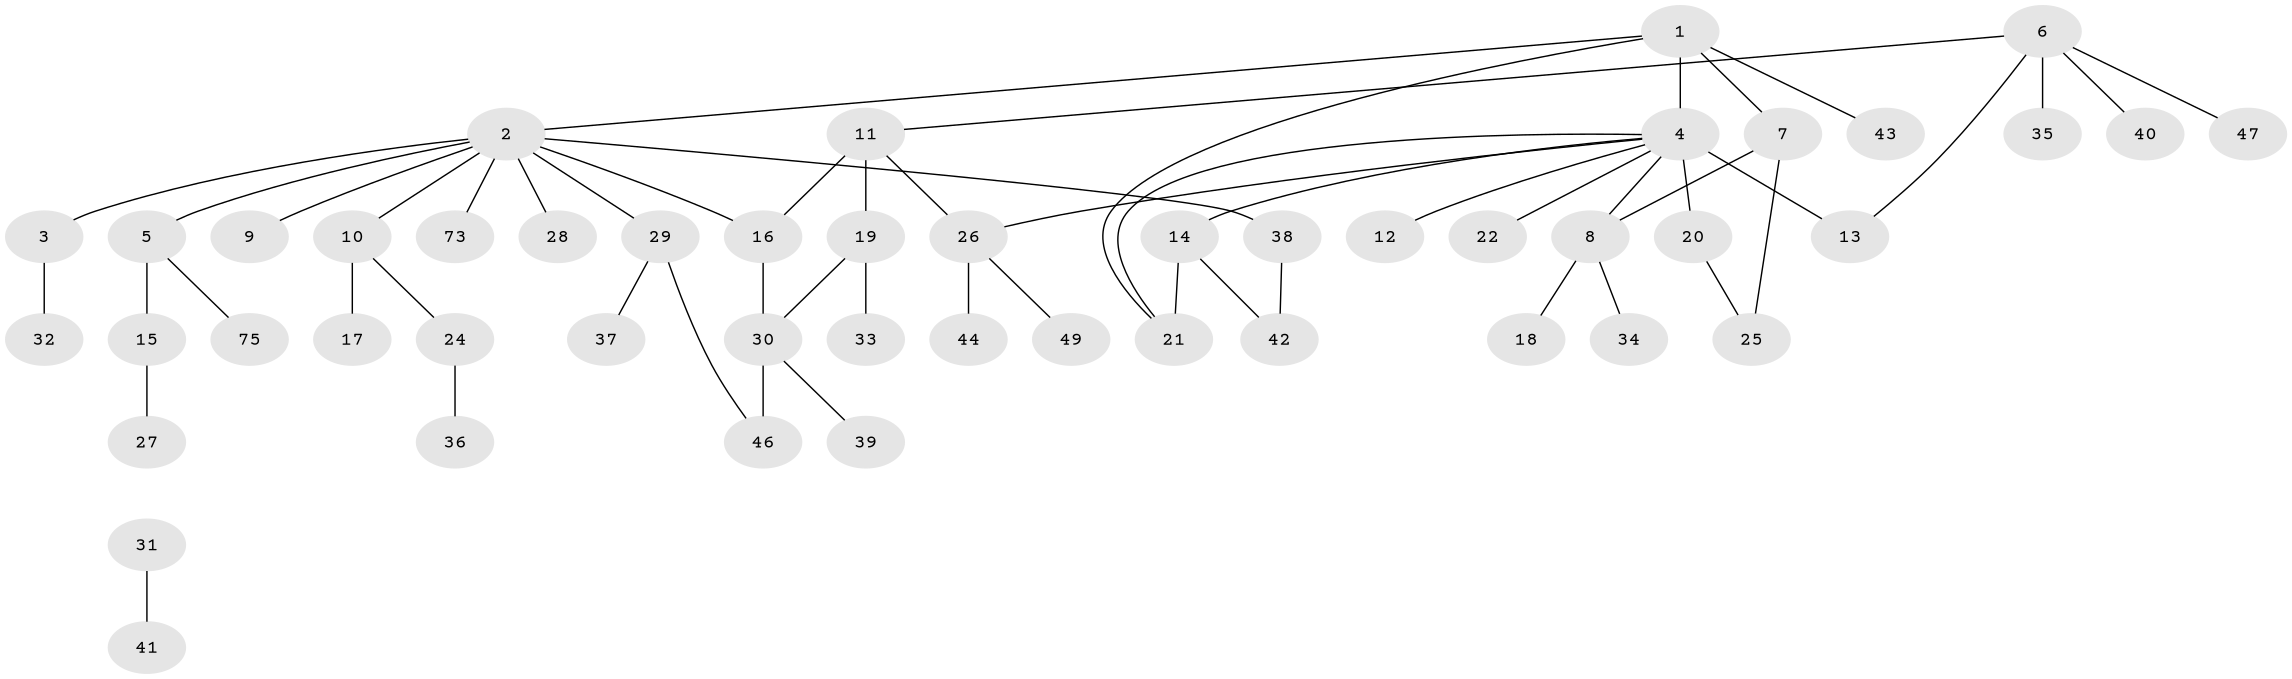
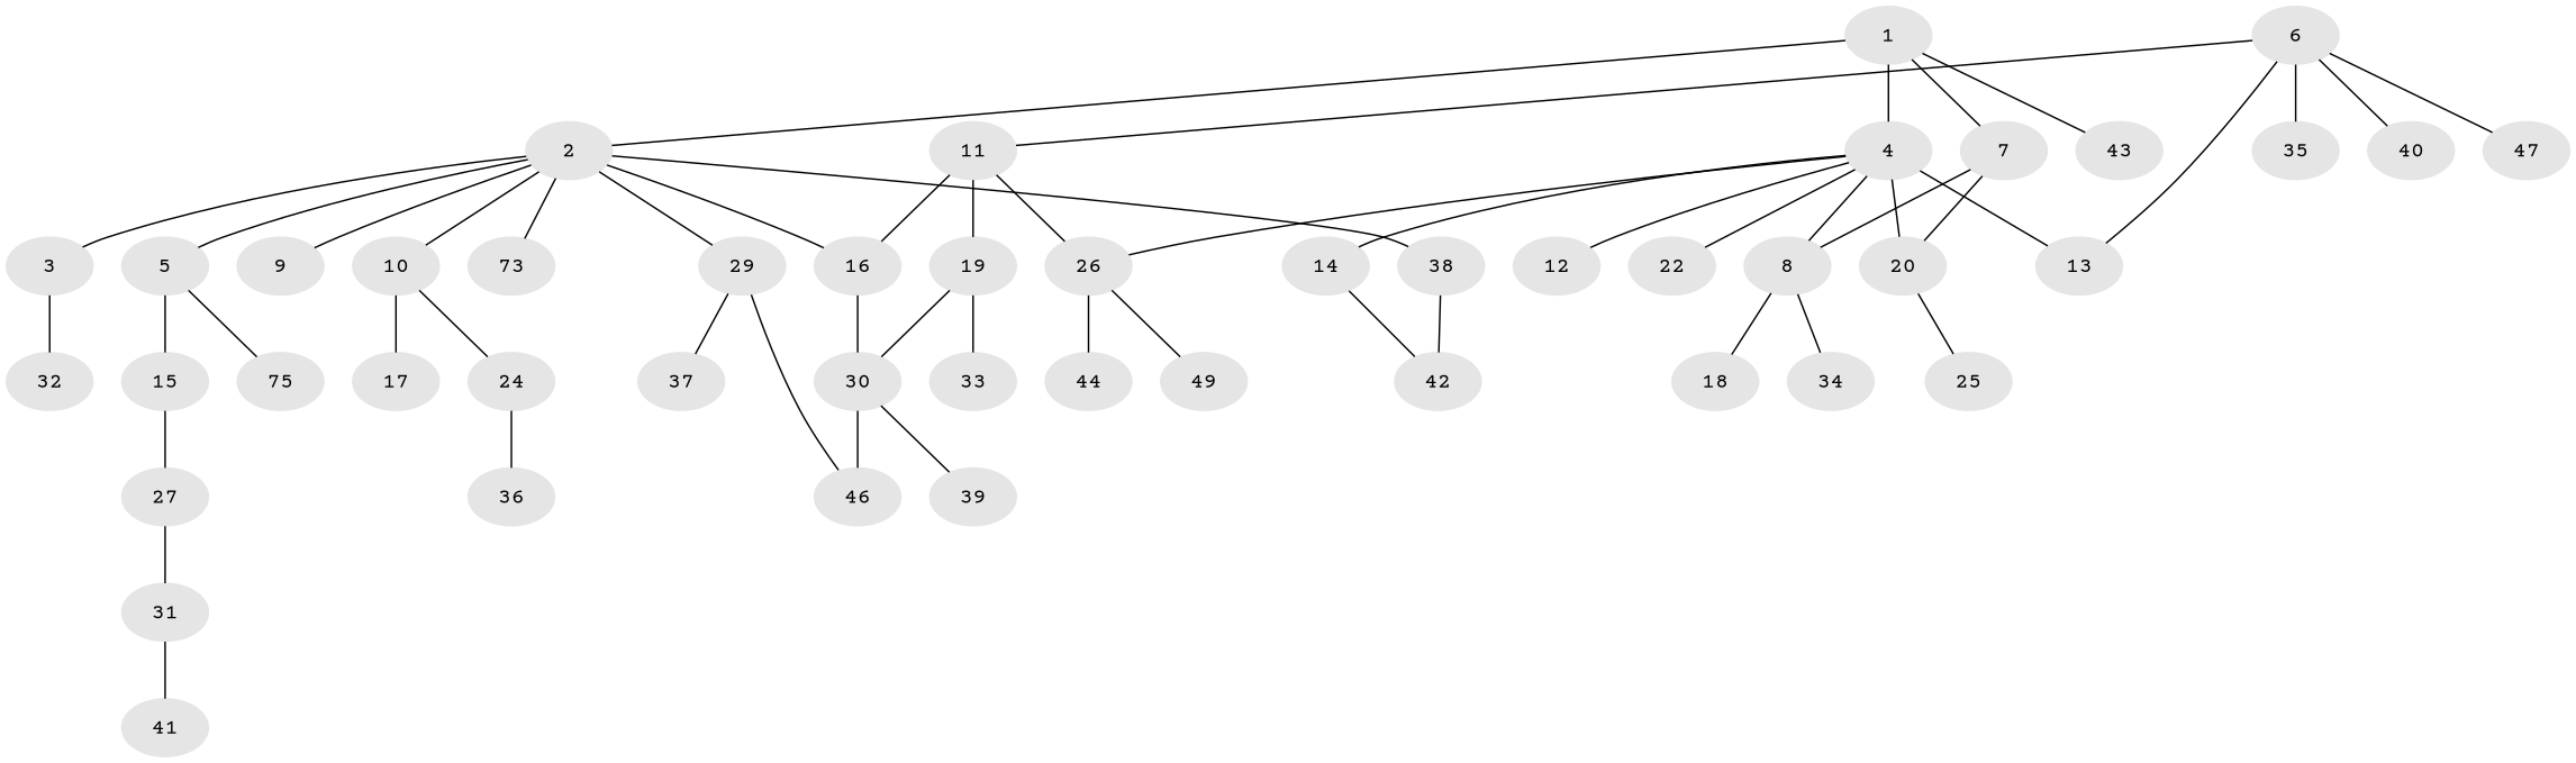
  graph {
    fontname="Courier Prime"
    node [color=gray90 fontname="Courier Prime" style=filled]
    edge [fontname="Courier Prime" weight=1.0]
    1
    2
    4
    7
-   21
    43
    3
    5
    9
    10
    n11 [label=73]
-   28
    29
    38
    16
    8
    12
    13
    14
    20
    22
    26
    32
    15
    n25 [label=75]
    17
    24
    19
    30
    33
    37
    46
    42
    6
    11
    35
    40
    47
    18
    34
    25
    44
    49
    27
    36
    31
    39
    41
    1 -- 2
    1 -- 4
    1 -- 7
-   1 -- 21
    1 -- 43
    2 -- 3
    2 -- 5
    2 -- 9
    2 -- 10
    2 -- n11
-   2 -- 28
    2 -- 29
    2 -- 38
    2 -- 16
-   4 -- 21
    4 -- 8
    4 -- 12
    4 -- 13 [weight=12.0]
    4 -- 14
    4 -- 20
    4 -- 22
    4 -- 26
    7 -- 8
-   7 -- 25
+   7 -- 20
    3 -- 32 [weight=2.0]
    5 -- 15
    5 -- n25
    10 -- 17
    10 -- 24
    29 -- 37
    29 -- 46
    38 -- 42
    16 -- 30
    8 -- 18
    8 -- 34
-   14 -- 21
    14 -- 42
    20 -- 25
    26 -- 44
    26 -- 49
    15 -- 27 [weight=2.0]
    24 -- 36
    19 -- 30
    19 -- 33
    30 -- 46 [weight=3.0]
    30 -- 39
    6 -- 13
    6 -- 11
    6 -- 35
    6 -- 40
    6 -- 47
    11 -- 16
    11 -- 26
    11 -- 19 [weight=8.0]
+   27 -- 31
    31 -- 41
  }
